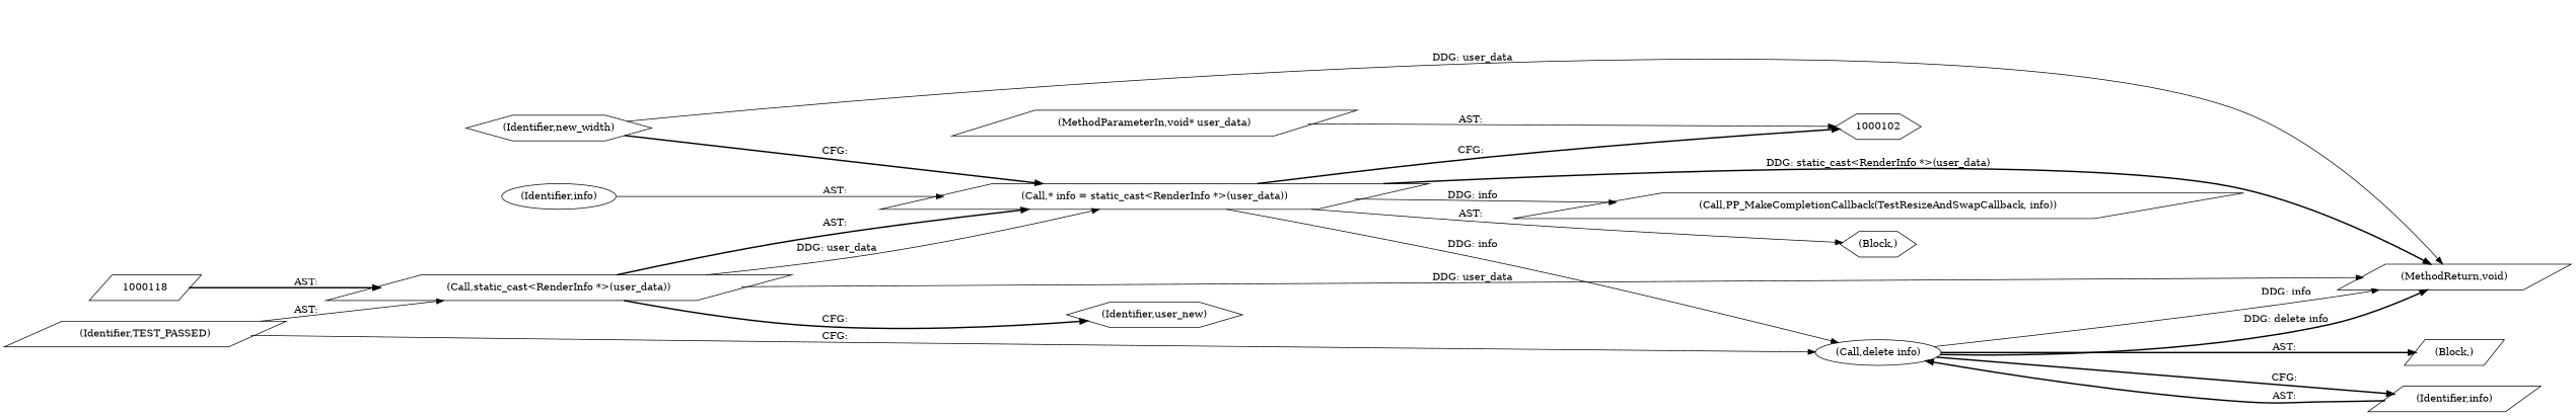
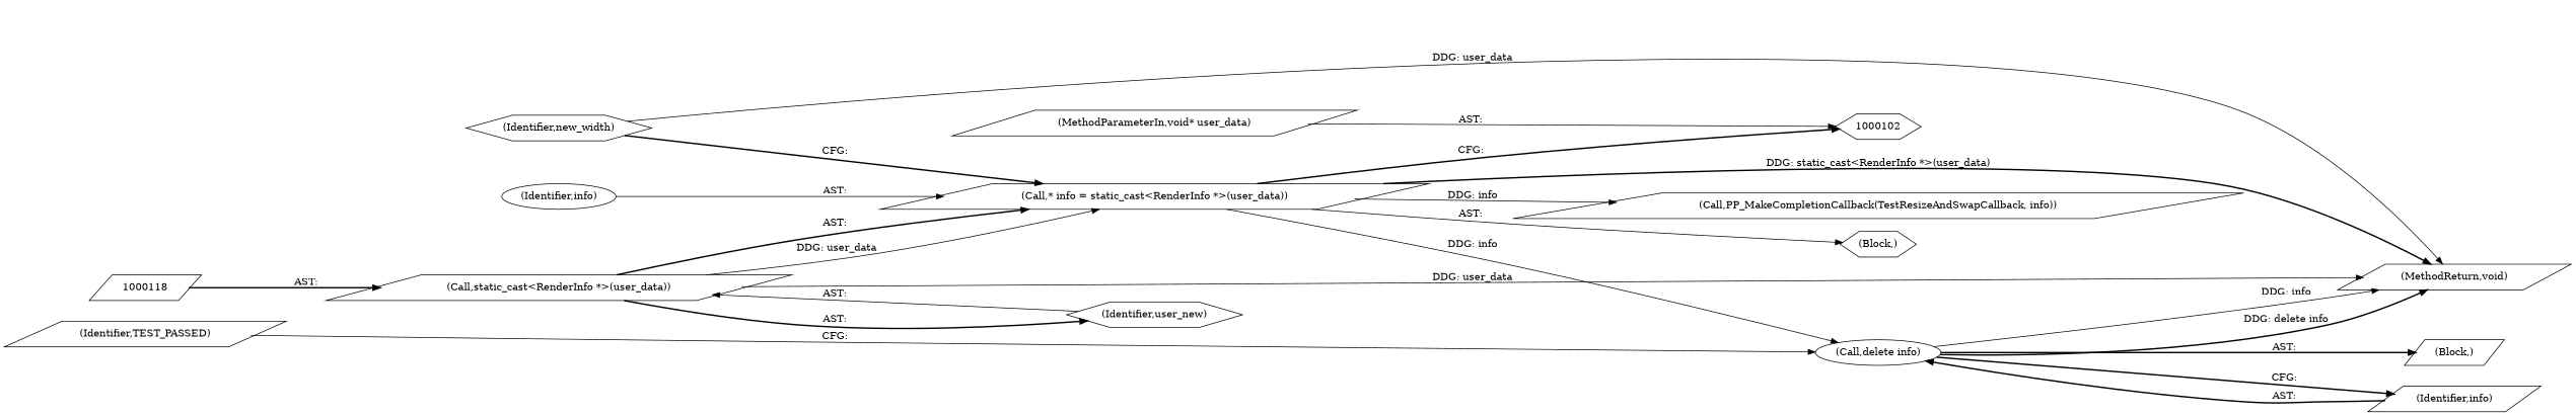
  digraph {
    rankdir=LR
    node [shape=parallelogram]
    edge [style=solid]
    n1 [label="(Call,delete info)" shape=ellipse]
    n2 [label="(MethodReturn,void)"]
    n3 [label="(Block,)"]
    n4 [label="(Identifier,info)"]
    n5 [label="(Call,* info = static_cast<RenderInfo *>(user_data))"]
    n6 [label="(Call,PP_MakeCompletionCallback(TestResizeAndSwapCallback, info))"]
    n7 [label="(Block,)" shape=hexagon]
    1000102 [shape=hexagon]
    n9 [label="(Call,static_cast<RenderInfo *>(user_data))"]
    n10 [label="(Identifier,user_new)" shape=hexagon]
    n11 [label="(MethodParameterIn,void* user_data)"]
    n12 [label="(Identifier,new_width)" shape=hexagon]
    n13 [label="(Identifier,TEST_PASSED)"]
    n14 [label="(Identifier,info)" shape=ellipse]
    1000118
    n1 -> n2 [label="DDG: delete info" style=bold]
    n1 -> n2 [label="DDG: info"]
    n1 -> n3 [label="AST: " style=bold]
    n1 -> n4 [label="CFG: " style=bold]
    n4 -> n1 [label="AST: " style=bold]
    n5 -> n1 [label="DDG: info"]
    n5 -> n2 [label="DDG: static_cast<RenderInfo *>(user_data)" style=bold]
    n5 -> n6 [label="DDG: info"]
    n5 -> n7 [label="AST: "]
    n5 -> 1000102 [label="CFG: " style=bold]
    n9 -> n2 [label="DDG: user_data"]
    n9 -> n5 [label="AST: " style=bold]
    n9 -> n5 [label="DDG: user_data"]
-   n9 -> n10 [label="CFG: " style=bold]
-   n13 -> n9 [label="AST: "]
+   n9 -> n10 [label="AST: " style=bold]
+   n10 -> n9 [label="AST: "]
    n11 -> 1000102 [label="AST: "]
    n12 -> n2 [label="DDG: user_data"]
    n12 -> n5 [label="CFG: " style=bold]
    n13 -> n1 [label="CFG: "]
    n14 -> n5 [label="AST: "]
    1000118 -> n9 [label="AST: " style=bold]
  }
